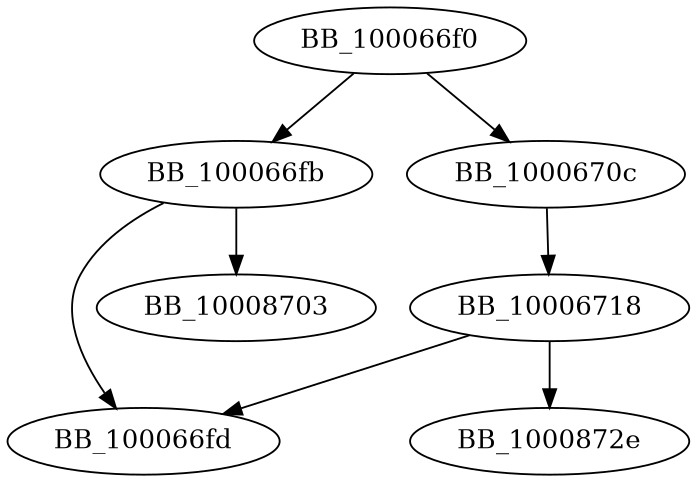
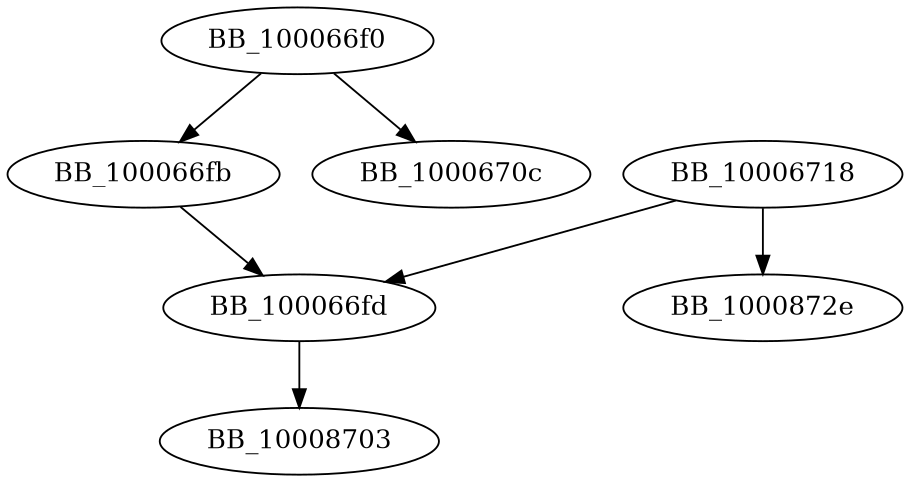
  digraph {
    BB_100066f0
    BB_100066fb
    BB_1000670c
    BB_100066fd
    BB_10006718
    n6 [label=BB_10008703]
    n7 [label=BB_1000872e]
    BB_100066f0 -> BB_100066fb
    BB_100066f0 -> BB_1000670c
    BB_100066fb -> BB_100066fd
-   BB_1000670c -> BB_10006718
-   BB_100066fb -> n6
+   BB_100066fd -> n6
    BB_10006718 -> BB_100066fd
    BB_10006718 -> n7
  }
